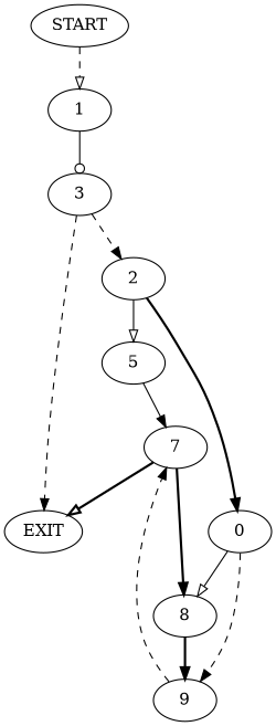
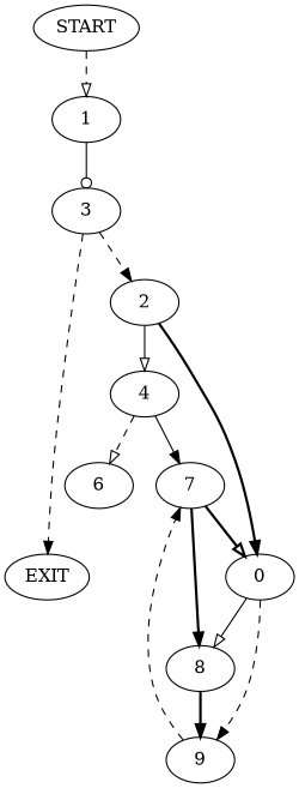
  digraph {
    edge [arrowhead=normal style=dashed]
    n1 [label=START]
    1
    3
    n4 [label=EXIT]
    2
-   4 [label=5]
+   4
    n7 [label=0]
+   6
    7
    8
    9
    n1 -> 1 [arrowhead=onormal]
    1 -> 3 [arrowhead=odot style=solid]
    3 -> n4
    3 -> 2
    2 -> 4 [arrowhead=onormal style=solid]
    2 -> n7 [style=bold]
+   4 -> 6 [arrowhead=onormal]
    4 -> 7 [style=solid]
    n7 -> 8 [arrowhead=onormal style=solid]
    n7 -> 9
-   7 -> n4 [arrowhead=onormal style=bold]
+   7 -> n7 [arrowhead=onormal style=bold]
    7 -> 8 [style=bold]
    8 -> 9 [style=bold]
    9 -> 7
  }
